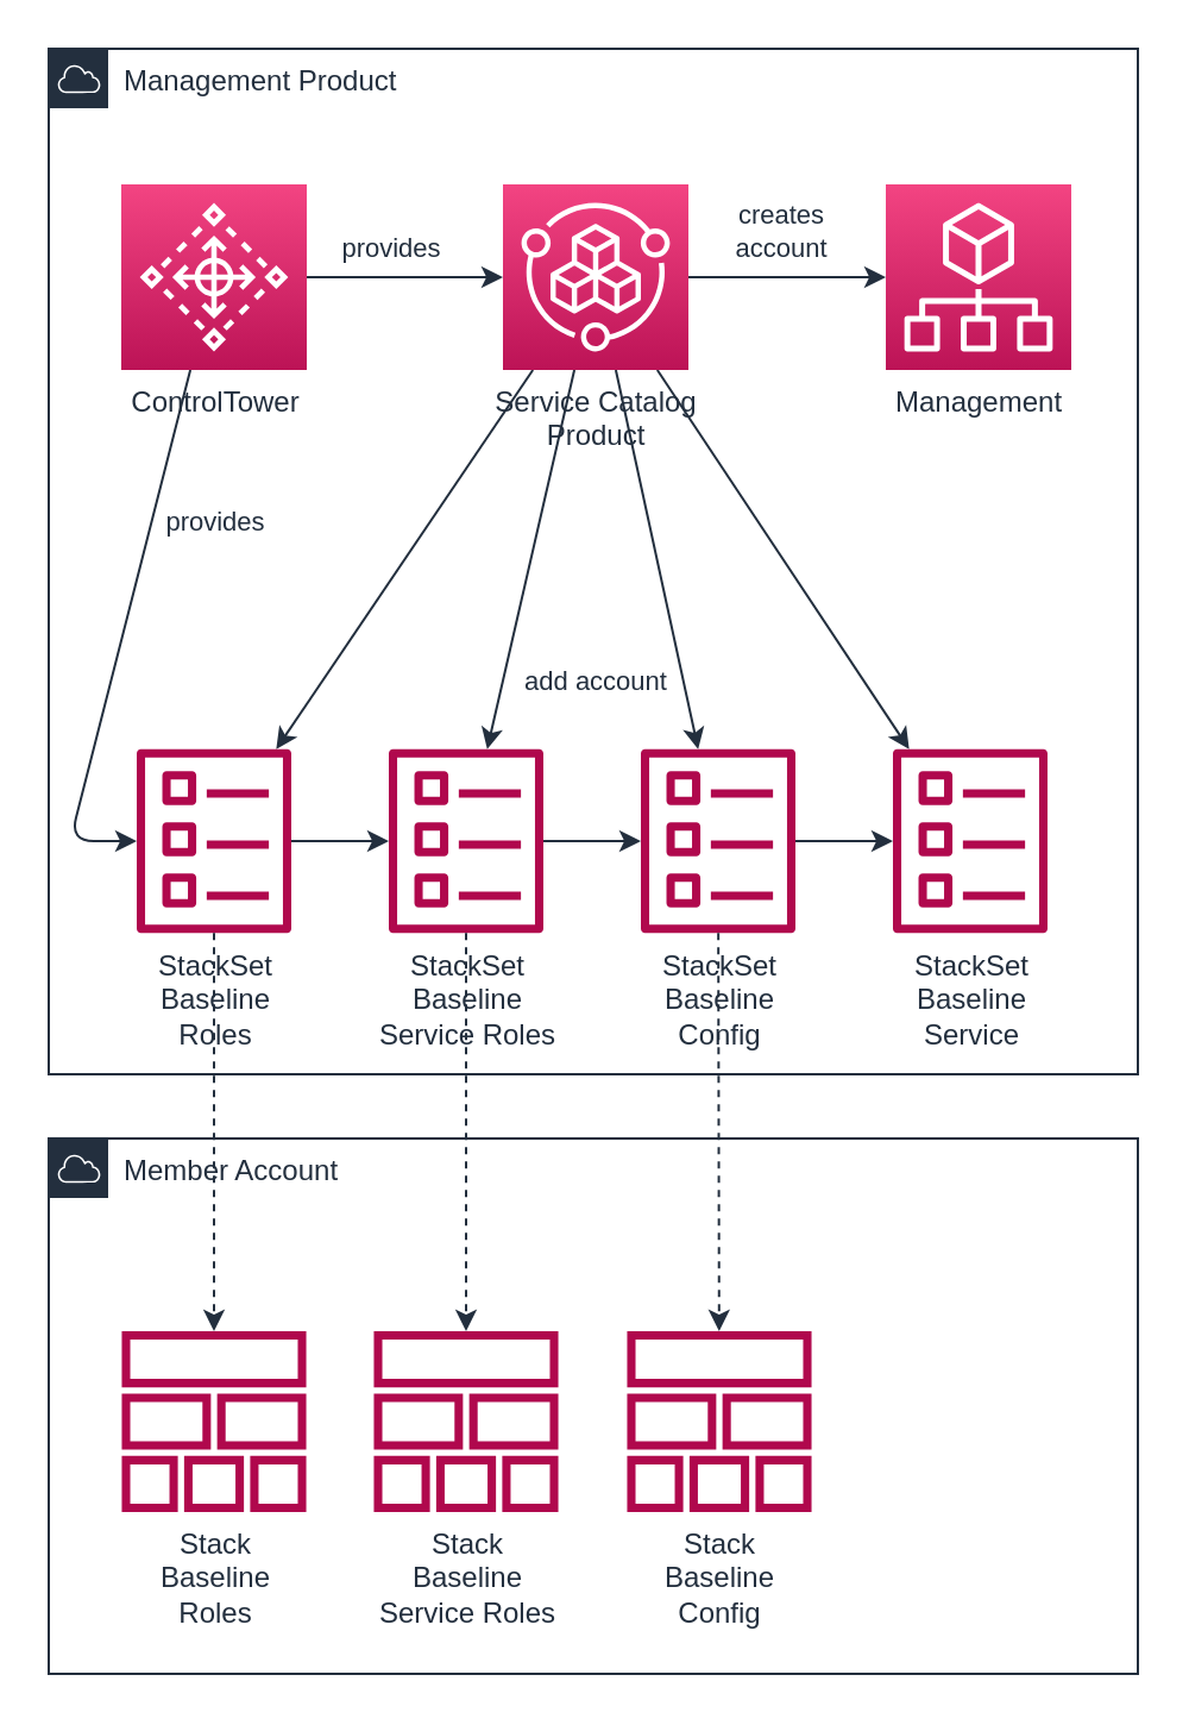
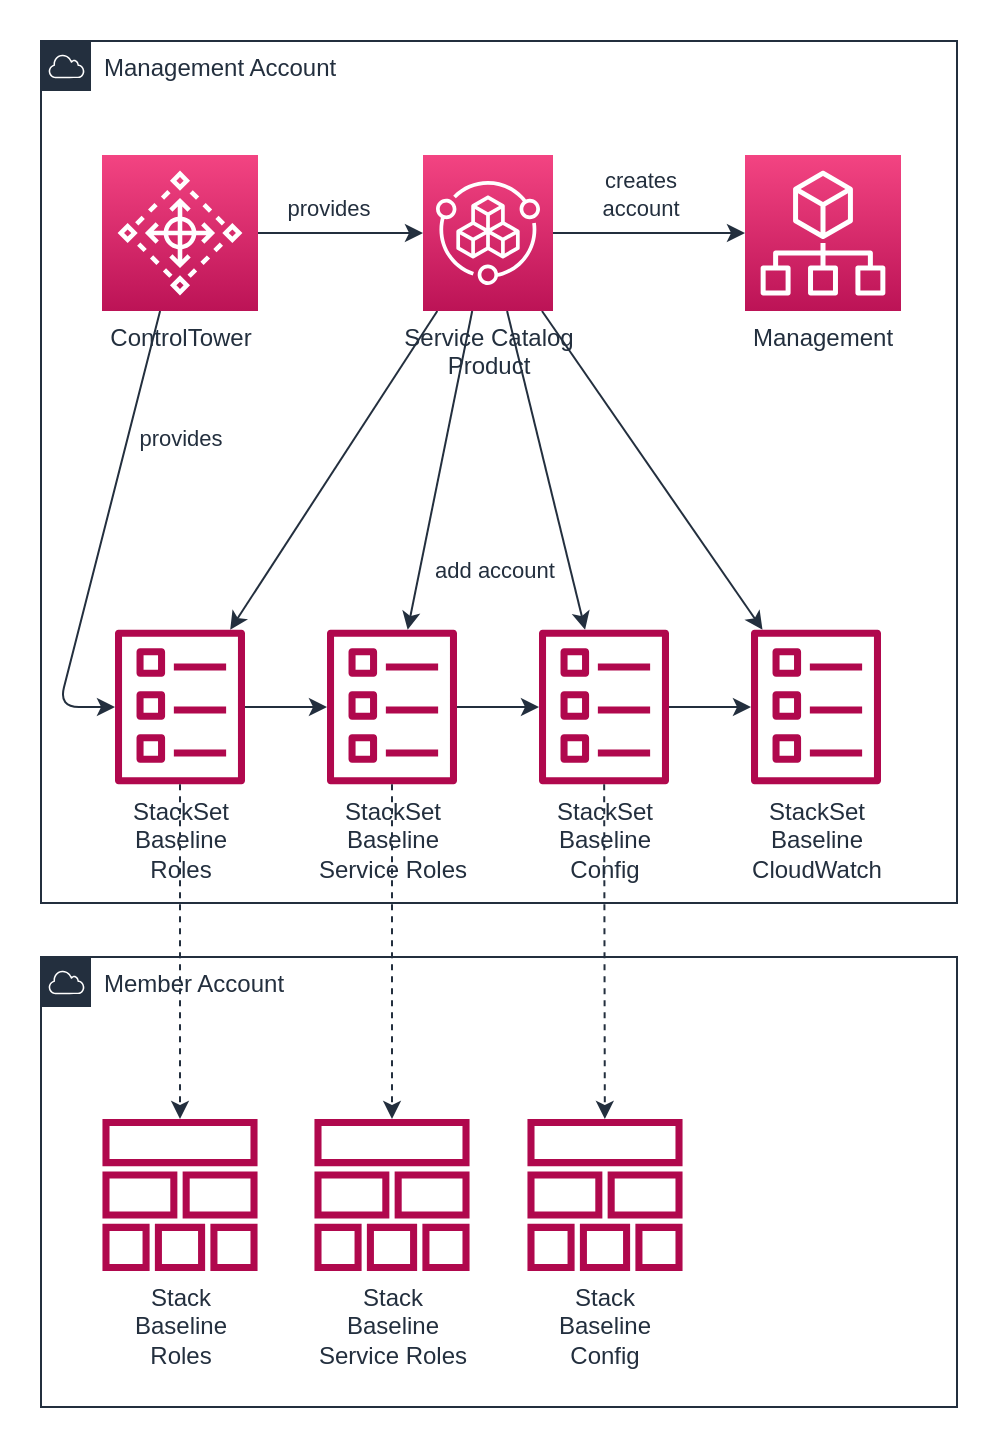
  <mxCell id="0" />
  <mxCell id="1" parent="0" />
- <mxCell id="2" value="Management Product" style="points=[[0,0],[0.25,0],[0.5,0],[0.75,0],[1,0],[1,0.25],[1,0.5],[1,0.75],[1,1],[0.75,1],[0.5,1],[0.25,1],[0,1],[0,0.75],[0,0.5],[0,0.25]];outlineConnect=0;gradientColor=none;html=1;whiteSpace=wrap;fontSize=12;fontStyle=0;container=1;pointerEvents=0;collapsible=0;recursiveResize=0;shape=mxgraph.aws4.group;grIcon=mxgraph.aws4.group_aws_cloud;strokeColor=#232F3E;fillColor=none;verticalAlign=top;align=left;spacingLeft=30;fontColor=#232F3E;dashed=0;" parent="1" vertex="1"><mxGeometry x="20" y="20" width="458" height="431" as="geometry" /></mxCell>
+ <mxCell id="2" value="Management Account" style="points=[[0,0],[0.25,0],[0.5,0],[0.75,0],[1,0],[1,0.25],[1,0.5],[1,0.75],[1,1],[0.75,1],[0.5,1],[0.25,1],[0,1],[0,0.75],[0,0.5],[0,0.25]];outlineConnect=0;gradientColor=none;html=1;whiteSpace=wrap;fontSize=12;fontStyle=0;container=1;pointerEvents=0;collapsible=0;recursiveResize=0;shape=mxgraph.aws4.group;grIcon=mxgraph.aws4.group_aws_cloud;strokeColor=#232F3E;fillColor=none;verticalAlign=top;align=left;spacingLeft=30;fontColor=#232F3E;dashed=0;" parent="1" vertex="1"><mxGeometry x="20" y="20" width="458" height="431" as="geometry" /></mxCell>
  <mxCell id="3" style="edgeStyle=none;html=1;strokeColor=#232F3E;fontColor=#232F3E;" edge="1" parent="2" source="23" target="13"><mxGeometry relative="1" as="geometry"><mxPoint x="205" y="235.937" as="sourcePoint" /></mxGeometry></mxCell>
  <mxCell id="4" value="add account" style="edgeLabel;html=1;align=center;verticalAlign=middle;resizable=0;points=[];fontColor=#232F3E;labelBackgroundColor=none;" vertex="1" connectable="0" parent="3"><mxGeometry x="0.087" y="1" relative="1" as="geometry"><mxPoint x="84" y="43" as="offset" /></mxGeometry></mxCell>
  <mxCell id="5" style="edgeStyle=none;html=1;strokeColor=#232F3E;fontColor=#232F3E;" edge="1" parent="2" source="23" target="17"><mxGeometry relative="1" as="geometry"><mxPoint x="222.628" y="247" as="sourcePoint" /></mxGeometry></mxCell>
  <mxCell id="6" style="edgeStyle=none;html=1;strokeColor=#232F3E;fontColor=#232F3E;" edge="1" parent="2" source="23" target="19"><mxGeometry relative="1" as="geometry"><mxPoint x="255.7" y="247" as="sourcePoint" /></mxGeometry></mxCell>
  <mxCell id="7" style="edgeStyle=none;html=1;strokeColor=#232F3E;fontColor=#232F3E;" edge="1" parent="2" source="23" target="20"><mxGeometry relative="1" as="geometry"><mxPoint x="283" y="241.972" as="sourcePoint" /></mxGeometry></mxCell>
  <mxCell id="8" style="edgeStyle=none;html=1;fontStyle=1;strokeColor=#232F3E;" edge="1" parent="2" source="11" target="13"><mxGeometry relative="1" as="geometry"><Array as="points"><mxPoint x="9" y="333" /></Array></mxGeometry></mxCell>
  <mxCell id="9" style="edgeStyle=none;html=1;entryX=0;entryY=0.5;entryDx=0;entryDy=0;entryPerimeter=0;fontStyle=1;strokeColor=#232F3E;" edge="1" parent="2" source="11" target="23"><mxGeometry relative="1" as="geometry" /></mxCell>
  <mxCell id="10" value="&lt;font color=&quot;#232f3e&quot;&gt;provides&lt;/font&gt;" style="edgeLabel;html=1;align=center;verticalAlign=middle;resizable=0;points=[];labelBackgroundColor=none;" vertex="1" connectable="0" parent="9"><mxGeometry x="-0.471" relative="1" as="geometry"><mxPoint x="13" y="-13" as="offset" /></mxGeometry></mxCell>
  <mxCell id="11" value="ControlTower" style="sketch=0;points=[[0,0,0],[0.25,0,0],[0.5,0,0],[0.75,0,0],[1,0,0],[0,1,0],[0.25,1,0],[0.5,1,0],[0.75,1,0],[1,1,0],[0,0.25,0],[0,0.5,0],[0,0.75,0],[1,0.25,0],[1,0.5,0],[1,0.75,0]];points=[[0,0,0],[0.25,0,0],[0.5,0,0],[0.75,0,0],[1,0,0],[0,1,0],[0.25,1,0],[0.5,1,0],[0.75,1,0],[1,1,0],[0,0.25,0],[0,0.5,0],[0,0.75,0],[1,0.25,0],[1,0.5,0],[1,0.75,0]];outlineConnect=0;fontColor=#232F3E;gradientColor=#F34482;gradientDirection=north;fillColor=#BC1356;strokeColor=#ffffff;dashed=0;verticalLabelPosition=bottom;verticalAlign=top;align=center;html=1;fontSize=12;fontStyle=0;aspect=fixed;shape=mxgraph.aws4.resourceIcon;resIcon=mxgraph.aws4.control_tower;" vertex="1" parent="2"><mxGeometry x="30.5" y="57" width="78" height="78" as="geometry" /></mxCell>
  <mxCell id="12" value="" style="edgeStyle=none;html=1;strokeColor=#232F3E;fontColor=#232F3E;" edge="1" parent="2" source="13" target="17"><mxGeometry relative="1" as="geometry" /></mxCell>
  <mxCell id="13" value="StackSet&lt;br&gt;Baseline &lt;br&gt;Roles" style="sketch=0;outlineConnect=0;fontColor=#232F3E;gradientColor=none;fillColor=#B0084D;strokeColor=none;dashed=0;verticalLabelPosition=bottom;verticalAlign=top;align=center;html=1;fontSize=12;fontStyle=0;aspect=fixed;pointerEvents=1;shape=mxgraph.aws4.template;" vertex="1" parent="2"><mxGeometry x="37" y="294" width="65" height="78" as="geometry" /></mxCell>
  <mxCell id="14" style="edgeStyle=none;html=1;strokeColor=#232F3E;fontColor=#232F3E;exitX=1;exitY=0.5;exitDx=0;exitDy=0;exitPerimeter=0;entryX=0;entryY=0.5;entryDx=0;entryDy=0;entryPerimeter=0;" edge="1" parent="2" source="23" target="22"><mxGeometry relative="1" as="geometry"><mxPoint x="283" y="208" as="sourcePoint" /><mxPoint x="350.666" y="96" as="targetPoint" /></mxGeometry></mxCell>
  <mxCell id="15" value="creates&lt;br&gt;account" style="edgeLabel;html=1;align=center;verticalAlign=middle;resizable=0;points=[];fontColor=#232F3E;labelBackgroundColor=none;" vertex="1" connectable="0" parent="14"><mxGeometry x="-0.314" y="1" relative="1" as="geometry"><mxPoint x="10" y="-19" as="offset" /></mxGeometry></mxCell>
  <mxCell id="16" value="" style="edgeStyle=none;html=1;strokeColor=#232F3E;fontColor=#232F3E;" edge="1" parent="2" source="17" target="19"><mxGeometry relative="1" as="geometry" /></mxCell>
  <mxCell id="17" value="StackSet&lt;br&gt;Baseline &lt;br&gt;Service Roles" style="sketch=0;outlineConnect=0;fontColor=#232F3E;gradientColor=none;fillColor=#B0084D;strokeColor=none;dashed=0;verticalLabelPosition=bottom;verticalAlign=top;align=center;html=1;fontSize=12;fontStyle=0;aspect=fixed;pointerEvents=1;shape=mxgraph.aws4.template;" vertex="1" parent="2"><mxGeometry x="143" y="294" width="65" height="78" as="geometry" /></mxCell>
  <mxCell id="18" value="" style="edgeStyle=none;html=1;strokeColor=#232F3E;fontColor=#232F3E;" edge="1" parent="2" source="19" target="20"><mxGeometry relative="1" as="geometry" /></mxCell>
  <mxCell id="19" value="StackSet&lt;br&gt;Baseline &lt;br&gt;Config" style="sketch=0;outlineConnect=0;fontColor=#232F3E;gradientColor=none;fillColor=#B0084D;strokeColor=none;dashed=0;verticalLabelPosition=bottom;verticalAlign=top;align=center;html=1;fontSize=12;fontStyle=0;aspect=fixed;pointerEvents=1;shape=mxgraph.aws4.template;" vertex="1" parent="2"><mxGeometry x="249" y="294" width="65" height="78" as="geometry" /></mxCell>
- <mxCell id="20" value="StackSet&lt;br&gt;Baseline &lt;br&gt;Service" style="sketch=0;outlineConnect=0;fontColor=#232F3E;gradientColor=none;fillColor=#B0084D;strokeColor=none;dashed=0;verticalLabelPosition=bottom;verticalAlign=top;align=center;html=1;fontSize=12;fontStyle=0;aspect=fixed;pointerEvents=1;shape=mxgraph.aws4.template;" vertex="1" parent="2"><mxGeometry x="355" y="294" width="65" height="78" as="geometry" /></mxCell>
+ <mxCell id="20" value="StackSet&lt;br&gt;Baseline &lt;br&gt;CloudWatch" style="sketch=0;outlineConnect=0;fontColor=#232F3E;gradientColor=none;fillColor=#B0084D;strokeColor=none;dashed=0;verticalLabelPosition=bottom;verticalAlign=top;align=center;html=1;fontSize=12;fontStyle=0;aspect=fixed;pointerEvents=1;shape=mxgraph.aws4.template;" vertex="1" parent="2"><mxGeometry x="355" y="294" width="65" height="78" as="geometry" /></mxCell>
  <mxCell id="21" value="&lt;font color=&quot;#232f3e&quot;&gt;provides&lt;/font&gt;" style="edgeLabel;html=1;align=center;verticalAlign=middle;resizable=0;points=[];labelBackgroundColor=none;" vertex="1" connectable="0" parent="2"><mxGeometry x="69.5" y="198" as="geometry" /></mxCell>
  <mxCell id="22" value="Management" style="sketch=0;points=[[0,0,0],[0.25,0,0],[0.5,0,0],[0.75,0,0],[1,0,0],[0,1,0],[0.25,1,0],[0.5,1,0],[0.75,1,0],[1,1,0],[0,0.25,0],[0,0.5,0],[0,0.75,0],[1,0.25,0],[1,0.5,0],[1,0.75,0]];points=[[0,0,0],[0.25,0,0],[0.5,0,0],[0.75,0,0],[1,0,0],[0,1,0],[0.25,1,0],[0.5,1,0],[0.75,1,0],[1,1,0],[0,0.25,0],[0,0.5,0],[0,0.75,0],[1,0.25,0],[1,0.5,0],[1,0.75,0]];outlineConnect=0;fontColor=#232F3E;gradientColor=#F34482;gradientDirection=north;fillColor=#BC1356;strokeColor=#ffffff;dashed=0;verticalLabelPosition=bottom;verticalAlign=top;align=center;html=1;fontSize=12;fontStyle=0;aspect=fixed;shape=mxgraph.aws4.resourceIcon;resIcon=mxgraph.aws4.organizations;labelBackgroundColor=none;" vertex="1" parent="2"><mxGeometry x="352" y="57" width="78" height="78" as="geometry" /></mxCell>
- <mxCell id="23" value="Service Catalog&lt;br&gt;Product" style="sketch=0;points=[[0,0,0],[0.25,0,0],[0.5,0,0],[0.75,0,0],[1,0,0],[0,1,0],[0.25,1,0],[0.5,1,0],[0.75,1,0],[1,1,0],[0,0.25,0],[0,0.5,0],[0,0.75,0],[1,0.25,0],[1,0.5,0],[1,0.75,0]];points=[[0,0,0],[0.25,0,0],[0.5,0,0],[0.75,0,0],[1,0,0],[0,1,0],[0.25,1,0],[0.5,1,0],[0.75,1,0],[1,1,0],[0,0.25,0],[0,0.5,0],[0,0.75,0],[1,0.25,0],[1,0.5,0],[1,0.75,0]];outlineConnect=0;fontColor=#232F3E;gradientColor=#F34482;gradientDirection=north;fillColor=#BC1356;strokeColor=#ffffff;dashed=0;verticalLabelPosition=bottom;verticalAlign=top;align=center;html=1;fontSize=12;fontStyle=0;aspect=fixed;shape=mxgraph.aws4.resourceIcon;resIcon=mxgraph.aws4.service_catalog;" vertex="1" parent="2"><mxGeometry x="191" y="57" width="78" height="78" as="geometry" /></mxCell>
+ <mxCell id="23" value="Service Catalog&lt;br&gt;Product" style="sketch=0;points=[[0,0,0],[0.25,0,0],[0.5,0,0],[0.75,0,0],[1,0,0],[0,1,0],[0.25,1,0],[0.5,1,0],[0.75,1,0],[1,1,0],[0,0.25,0],[0,0.5,0],[0,0.75,0],[1,0.25,0],[1,0.5,0],[1,0.75,0]];points=[[0,0,0],[0.25,0,0],[0.5,0,0],[0.75,0,0],[1,0,0],[0,1,0],[0.25,1,0],[0.5,1,0],[0.75,1,0],[1,1,0],[0,0.25,0],[0,0.5,0],[0,0.75,0],[1,0.25,0],[1,0.5,0],[1,0.75,0]];outlineConnect=0;fontColor=#232F3E;gradientColor=#F34482;gradientDirection=north;fillColor=#BC1356;strokeColor=#ffffff;dashed=0;verticalLabelPosition=bottom;verticalAlign=top;align=center;html=1;fontSize=12;fontStyle=0;aspect=fixed;shape=mxgraph.aws4.resourceIcon;resIcon=mxgraph.aws4.service_catalog;" vertex="1" parent="2"><mxGeometry x="191" y="57" width="65" height="78" as="geometry" /></mxCell>
  <mxCell id="24" value="Member Account" style="points=[[0,0],[0.25,0],[0.5,0],[0.75,0],[1,0],[1,0.25],[1,0.5],[1,0.75],[1,1],[0.75,1],[0.5,1],[0.25,1],[0,1],[0,0.75],[0,0.5],[0,0.25]];outlineConnect=0;gradientColor=none;html=1;whiteSpace=wrap;fontSize=12;fontStyle=0;container=1;pointerEvents=0;collapsible=0;recursiveResize=0;shape=mxgraph.aws4.group;grIcon=mxgraph.aws4.group_aws_cloud;strokeColor=#232F3E;fillColor=none;verticalAlign=top;align=left;spacingLeft=30;fontColor=#232F3E;dashed=0;" vertex="1" parent="1"><mxGeometry x="20" y="478" width="458" height="225" as="geometry" /></mxCell>
  <mxCell id="25" value="Stack&lt;br&gt;Baseline &lt;br&gt;Roles" style="sketch=0;outlineConnect=0;fontColor=#232F3E;gradientColor=none;fillColor=#B0084D;strokeColor=none;dashed=0;verticalLabelPosition=bottom;verticalAlign=top;align=center;html=1;fontSize=12;fontStyle=0;aspect=fixed;pointerEvents=1;shape=mxgraph.aws4.stack;" vertex="1" parent="24"><mxGeometry x="30.5" y="81" width="78" height="76" as="geometry" /></mxCell>
  <mxCell id="26" value="Stack&lt;br&gt;Baseline &lt;br&gt;Service Roles" style="sketch=0;outlineConnect=0;fontColor=#232F3E;gradientColor=none;fillColor=#B0084D;strokeColor=none;dashed=0;verticalLabelPosition=bottom;verticalAlign=top;align=center;html=1;fontSize=12;fontStyle=0;aspect=fixed;pointerEvents=1;shape=mxgraph.aws4.stack;" vertex="1" parent="24"><mxGeometry x="136.5" y="81" width="78" height="76" as="geometry" /></mxCell>
  <mxCell id="27" value="Stack&lt;br&gt;Baseline &lt;br&gt;Config" style="sketch=0;outlineConnect=0;fontColor=#232F3E;gradientColor=none;fillColor=#B0084D;strokeColor=none;dashed=0;verticalLabelPosition=bottom;verticalAlign=top;align=center;html=1;fontSize=12;fontStyle=0;aspect=fixed;pointerEvents=1;shape=mxgraph.aws4.stack;" vertex="1" parent="24"><mxGeometry x="243" y="81" width="78" height="76" as="geometry" /></mxCell>
  <mxCell id="28" style="edgeStyle=none;html=1;strokeColor=#232F3E;fontColor=#232F3E;dashed=1;" edge="1" parent="1" source="13" target="25"><mxGeometry relative="1" as="geometry" /></mxCell>
  <mxCell id="29" style="edgeStyle=none;html=1;strokeColor=#232F3E;fontColor=#232F3E;dashed=1;" edge="1" parent="1" source="17" target="26"><mxGeometry relative="1" as="geometry" /></mxCell>
  <mxCell id="30" style="edgeStyle=none;html=1;strokeColor=#232F3E;fontColor=#232F3E;dashed=1;" edge="1" parent="1" source="19" target="27"><mxGeometry relative="1" as="geometry" /></mxCell>
